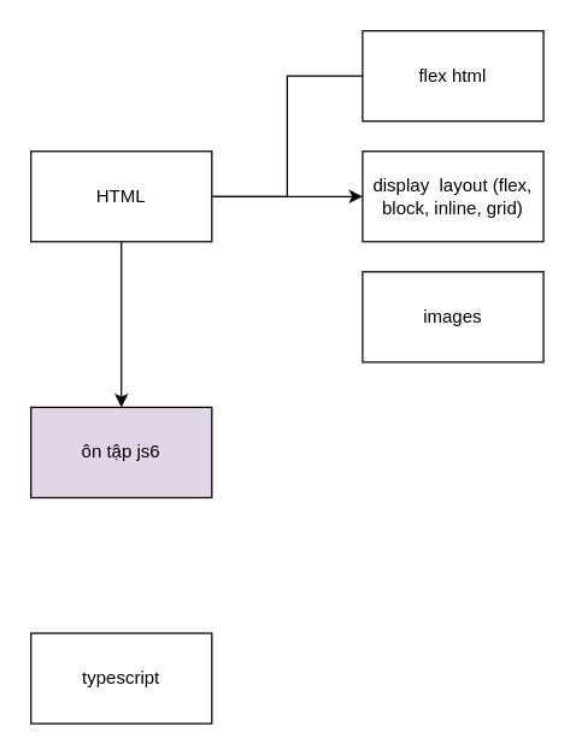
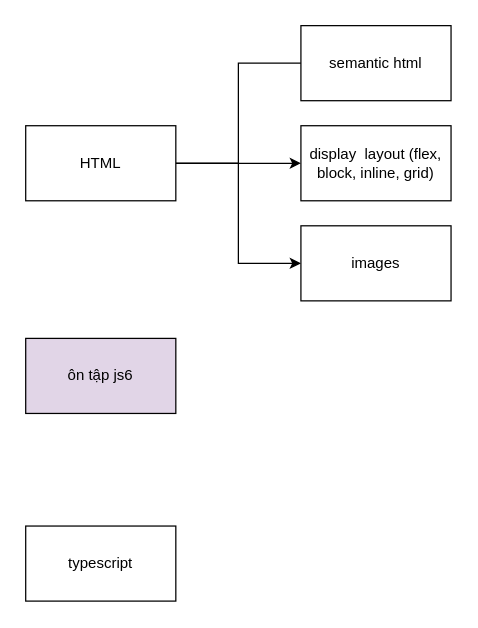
  <mxCell id="0" />
  <mxCell id="1" parent="0" />
  <mxCell id="2" style="edgeStyle=orthogonalEdgeStyle;rounded=0;orthogonalLoop=1;jettySize=auto;html=1;entryX=0;entryY=0.5;entryDx=0;entryDy=0;endArrow=none;" parent="1" source="5" target="6" edge="1"><mxGeometry relative="1" as="geometry" /></mxCell>
  <mxCell id="3" style="edgeStyle=orthogonalEdgeStyle;rounded=0;orthogonalLoop=1;jettySize=auto;html=1;" parent="1" source="5" target="7" edge="1"><mxGeometry relative="1" as="geometry" /></mxCell>
- <mxCell id="4" style="edgeStyle=orthogonalEdgeStyle;rounded=0;orthogonalLoop=1;jettySize=auto;html=1;" parent="1" source="5" target="9" edge="1"><mxGeometry relative="1" as="geometry" /></mxCell>
+ <mxCell id="4" style="edgeStyle=orthogonalEdgeStyle;rounded=0;orthogonalLoop=1;jettySize=auto;html=1;entryX=0;entryY=0.5;entryDx=0;entryDy=0;" parent="1" source="5" target="8" edge="1"><mxGeometry relative="1" as="geometry" /></mxCell>
  <mxCell id="5" value="HTML" style="rounded=0;whiteSpace=wrap;html=1;" parent="1" vertex="1"><mxGeometry x="20" y="100" width="120" height="60" as="geometry" /></mxCell>
- <mxCell id="6" value="flex html" style="rounded=0;whiteSpace=wrap;html=1;" parent="1" vertex="1"><mxGeometry x="240" y="20" width="120" height="60" as="geometry" /></mxCell>
+ <mxCell id="6" value="semantic html" style="rounded=0;whiteSpace=wrap;html=1;" parent="1" vertex="1"><mxGeometry x="240" y="20" width="120" height="60" as="geometry" /></mxCell>
  <mxCell id="7" value="display&amp;nbsp; layout (flex, block, inline, grid)" style="rounded=0;whiteSpace=wrap;html=1;" parent="1" vertex="1"><mxGeometry x="240" y="100" width="120" height="60" as="geometry" /></mxCell>
  <mxCell id="8" value="images" style="rounded=0;whiteSpace=wrap;html=1;" parent="1" vertex="1"><mxGeometry x="240" y="180" width="120" height="60" as="geometry" /></mxCell>
  <mxCell id="9" value="ôn tập js6" style="rounded=0;whiteSpace=wrap;html=1;fillColor=#e1d5e7;" parent="1" vertex="1"><mxGeometry x="20" y="270" width="120" height="60" as="geometry" /></mxCell>
  <mxCell id="10" value="typescript" style="rounded=0;whiteSpace=wrap;html=1;" parent="1" vertex="1"><mxGeometry x="20" y="420" width="120" height="60" as="geometry" /></mxCell>
